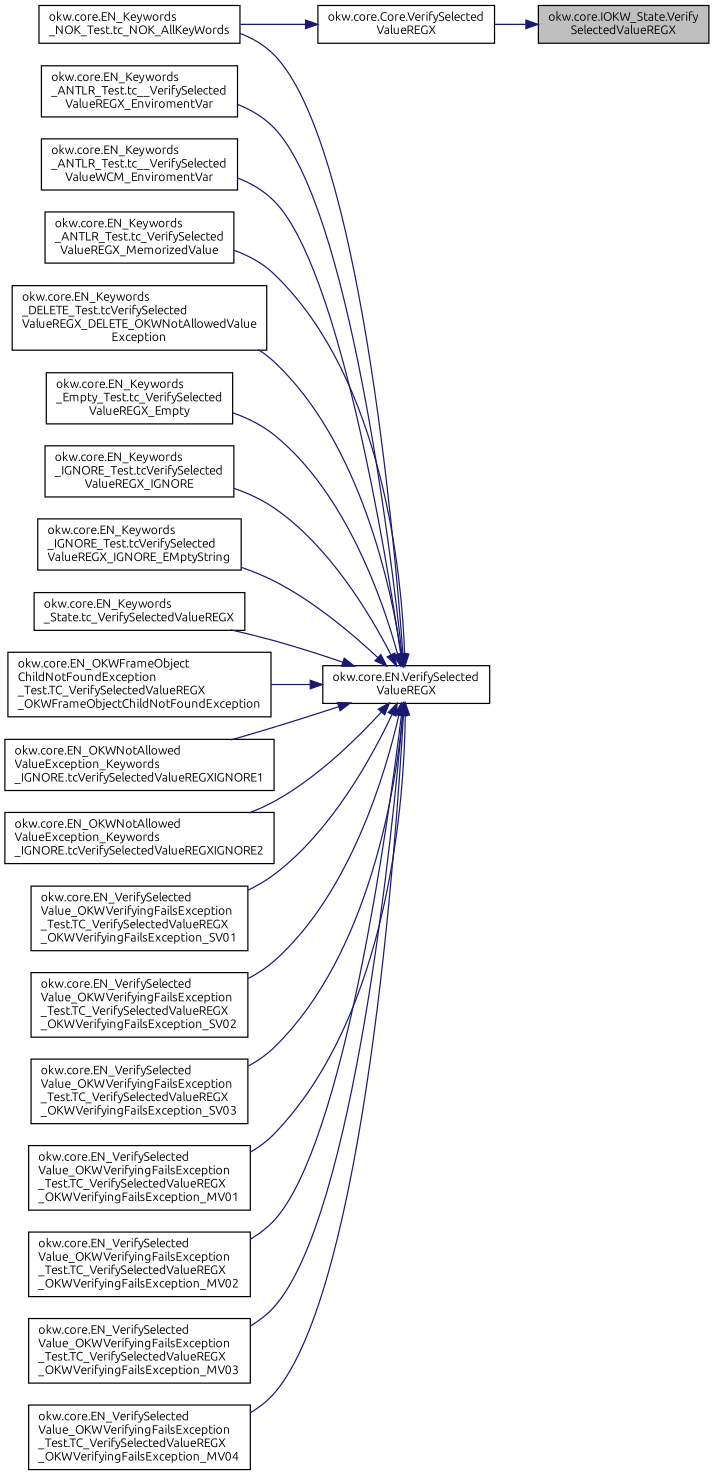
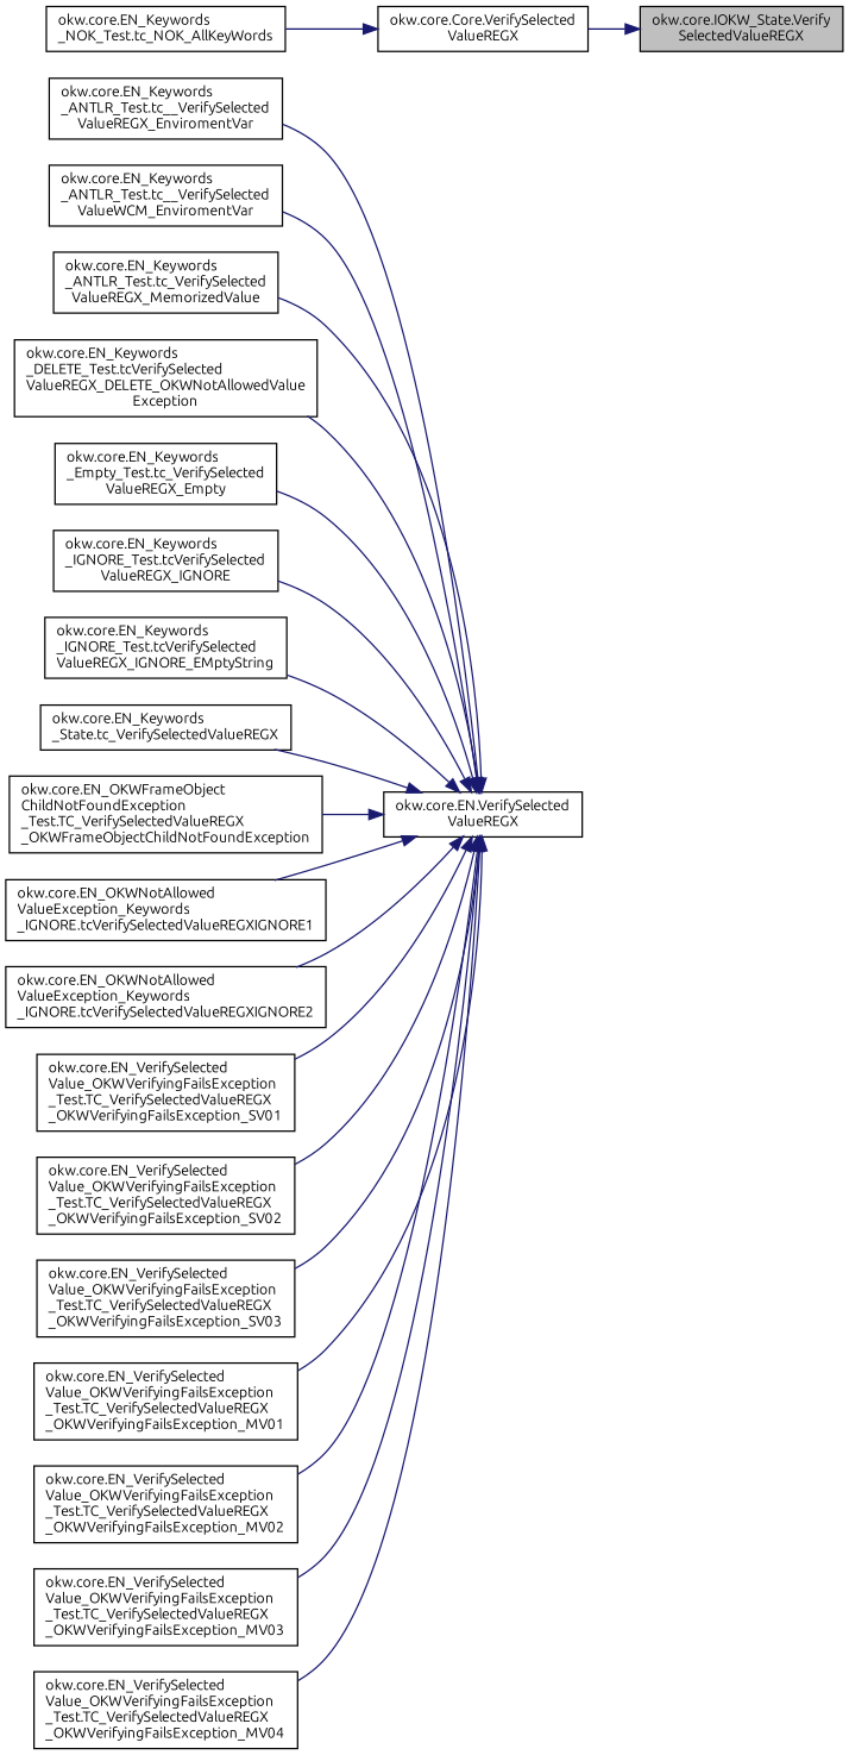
  digraph {
    fontname=Ubuntu
    rankdir=RL
    node [color=black fillcolor=white fontname=Ubuntu fontsize=10 shape=record style=filled]
    edge [color=midnightblue dir=back fontname=Ubuntu fontsize=10 labelfontname=Helvetica labelfontsize=10 style=solid]
    n1 [fillcolor=grey75 fontcolor=black height=0.2 label="okw.core.IOKW_State.Verify\lSelectedValueREGX" width=0.4]
    n2 [height=0.2 label="okw.core.Core.VerifySelected\lValueREGX" width=0.4]
    n3 [height=0.2 label="okw.core.EN_Keywords\l_NOK_Test.tc_NOK_AllKeyWords" width=0.4]
    n4 [height=0.2 label="okw.core.EN.VerifySelected\lValueREGX" width=0.4]
    n5 [height=0.2 label="okw.core.EN_Keywords\l_ANTLR_Test.tc__VerifySelected\lValueREGX_EnviromentVar" width=0.4]
    n6 [height=0.2 label="okw.core.EN_Keywords\l_ANTLR_Test.tc__VerifySelected\lValueWCM_EnviromentVar" width=0.4]
    n7 [height=0.2 label="okw.core.EN_Keywords\l_ANTLR_Test.tc_VerifySelected\lValueREGX_MemorizedValue" width=0.4]
    n8 [height=0.2 label="okw.core.EN_Keywords\l_DELETE_Test.tcVerifySelected\lValueREGX_DELETE_OKWNotAllowedValue\lException" width=0.4]
    n9 [height=0.2 label="okw.core.EN_Keywords\l_Empty_Test.tc_VerifySelected\lValueREGX_Empty" width=0.4]
    n10 [height=0.2 label="okw.core.EN_Keywords\l_IGNORE_Test.tcVerifySelected\lValueREGX_IGNORE" width=0.4]
    n11 [height=0.2 label="okw.core.EN_Keywords\l_IGNORE_Test.tcVerifySelected\lValueREGX_IGNORE_EMptyString" width=0.4]
    n12 [height=0.2 label="okw.core.EN_Keywords\l_State.tc_VerifySelectedValueREGX" width=0.4]
    n13 [height=0.2 label="okw.core.EN_OKWFrameObject\lChildNotFoundException\l_Test.TC_VerifySelectedValueREGX\l_OKWFrameObjectChildNotFoundException" width=0.4]
    n14 [height=0.2 label="okw.core.EN_OKWNotAllowed\lValueException_Keywords\l_IGNORE.tcVerifySelectedValueREGXIGNORE1" width=0.4]
    n15 [height=0.2 label="okw.core.EN_OKWNotAllowed\lValueException_Keywords\l_IGNORE.tcVerifySelectedValueREGXIGNORE2" width=0.4]
    n16 [height=0.2 label="okw.core.EN_VerifySelected\lValue_OKWVerifyingFailsException\l_Test.TC_VerifySelectedValueREGX\l_OKWVerifyingFailsException_SV01" width=0.4]
    n17 [height=0.2 label="okw.core.EN_VerifySelected\lValue_OKWVerifyingFailsException\l_Test.TC_VerifySelectedValueREGX\l_OKWVerifyingFailsException_SV02" width=0.4]
    n18 [height=0.2 label="okw.core.EN_VerifySelected\lValue_OKWVerifyingFailsException\l_Test.TC_VerifySelectedValueREGX\l_OKWVerifyingFailsException_SV03" width=0.4]
    n19 [height=0.2 label="okw.core.EN_VerifySelected\lValue_OKWVerifyingFailsException\l_Test.TC_VerifySelectedValueREGX\l_OKWVerifyingFailsException_MV01" width=0.4]
    n20 [height=0.2 label="okw.core.EN_VerifySelected\lValue_OKWVerifyingFailsException\l_Test.TC_VerifySelectedValueREGX\l_OKWVerifyingFailsException_MV02" width=0.4]
    n21 [height=0.2 label="okw.core.EN_VerifySelected\lValue_OKWVerifyingFailsException\l_Test.TC_VerifySelectedValueREGX\l_OKWVerifyingFailsException_MV03" width=0.4]
    n22 [height=0.2 label="okw.core.EN_VerifySelected\lValue_OKWVerifyingFailsException\l_Test.TC_VerifySelectedValueREGX\l_OKWVerifyingFailsException_MV04" width=0.4]
    n1 -> n2
    n2 -> n3
-   n4 -> n3
    n4 -> n5
    n4 -> n6
    n4 -> n7
    n4 -> n8
    n4 -> n9
    n4 -> n10
    n4 -> n11
    n4 -> n12
    n4 -> n13
    n4 -> n14
    n4 -> n15
    n4 -> n16
    n4 -> n17
    n4 -> n18
    n4 -> n19
    n4 -> n20
    n4 -> n21
    n4 -> n22
  }
